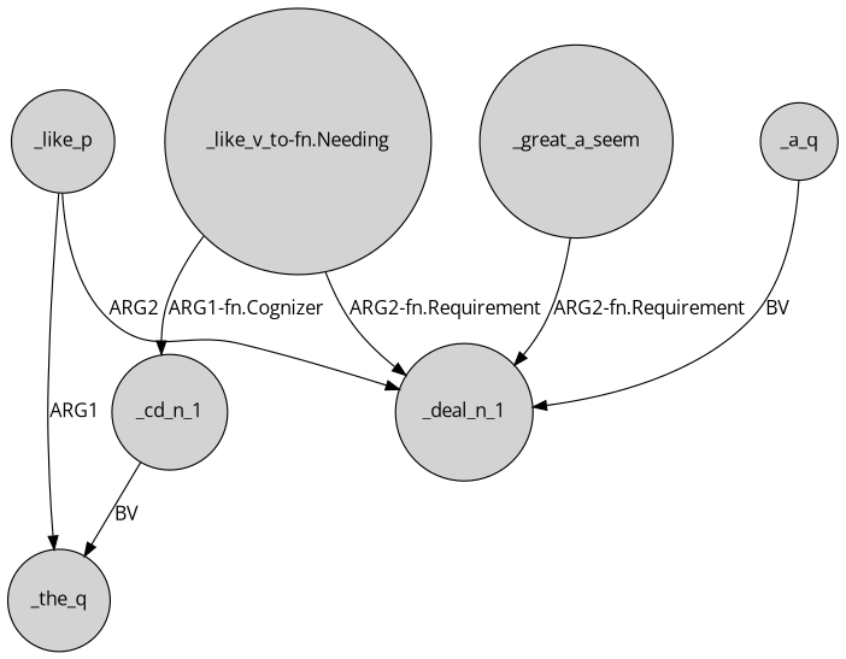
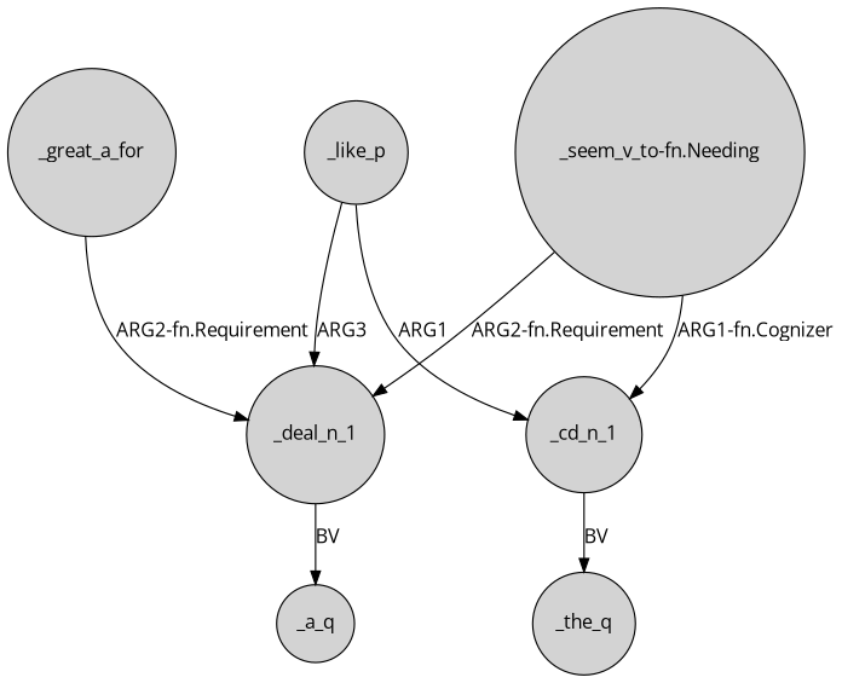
  digraph {
    fontname="Open Sans"
    node [fontname="Open Sans" shape=circle style=filled]
    edge [fontname="Open Sans"]
-   "_seem_v_to-fn.Needing" [label="_like_v_to-fn.Needing"]
+   "_seem_v_to-fn.Needing"
    _cd_n_1
    _deal_n_1
    _like_p
    _the_q
    _a_q
-   _great_a_for [label=_great_a_seem]
+   _great_a_for
    "_seem_v_to-fn.Needing" -> _cd_n_1 [label="ARG1-fn.Cognizer"]
    "_seem_v_to-fn.Needing" -> _deal_n_1 [label="ARG2-fn.Requirement"]
    _cd_n_1 -> _the_q [label=BV]
-   _like_p -> _the_q [label=ARG1]
-   _like_p -> _deal_n_1 [label=ARG2]
-   _a_q -> _deal_n_1 [label=BV]
+   _like_p -> _cd_n_1 [label=ARG1]
+   _like_p -> _deal_n_1 [label=ARG3]
+   _deal_n_1 -> _a_q [label=BV]
    _great_a_for -> _deal_n_1 [label="ARG2-fn.Requirement"]
  }
